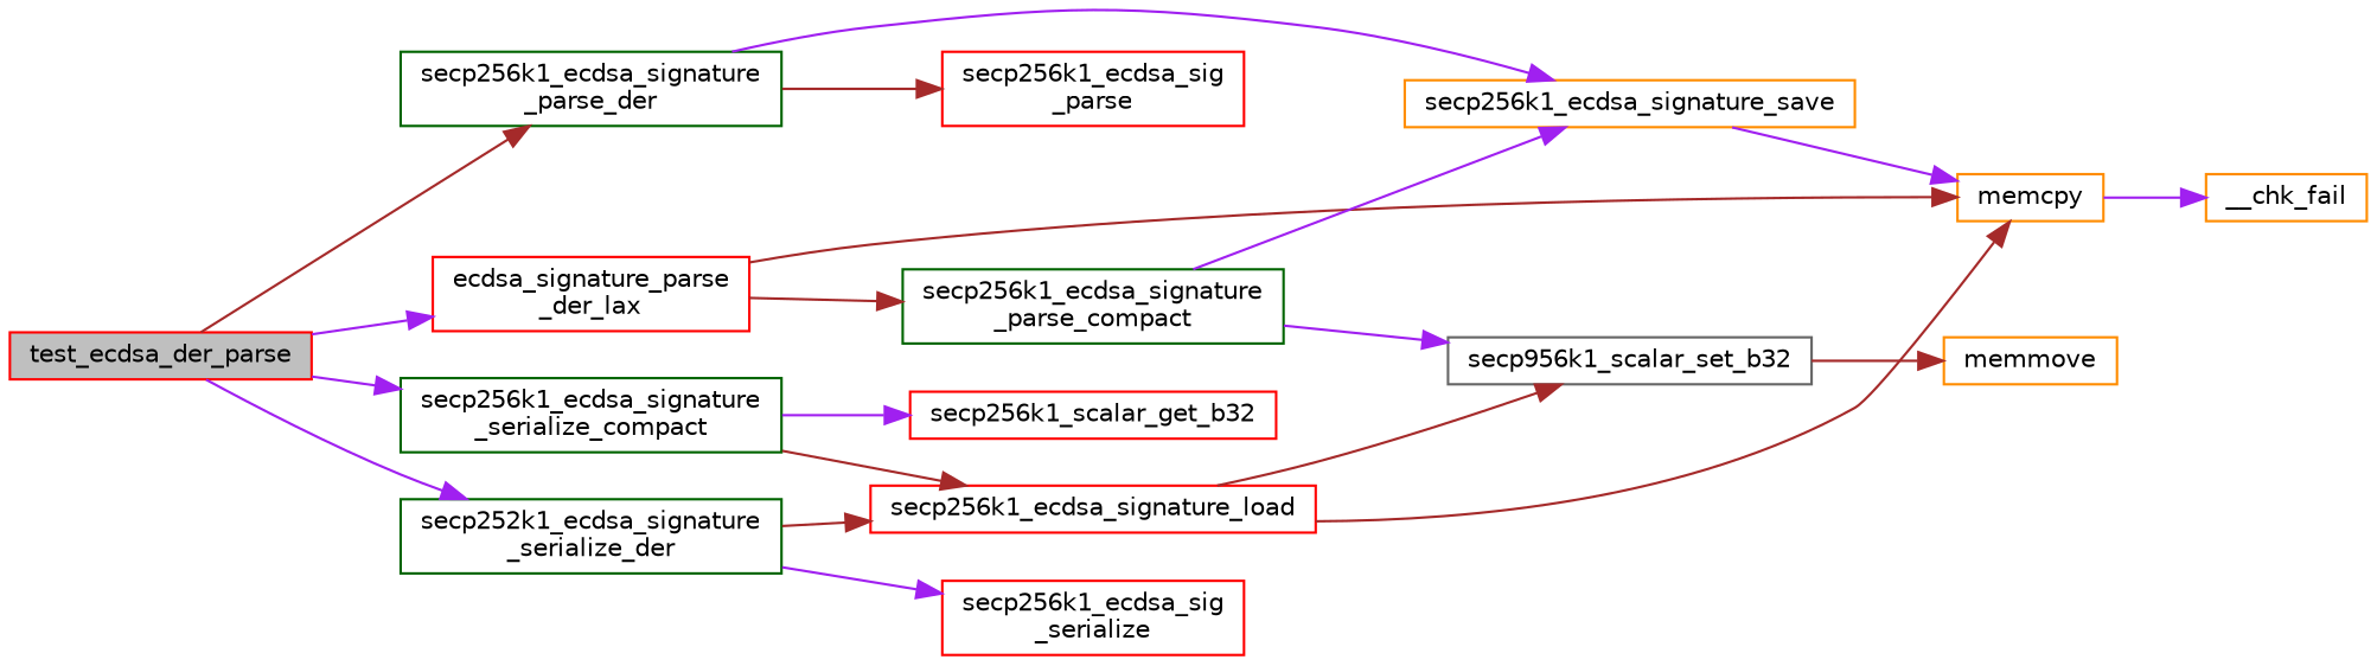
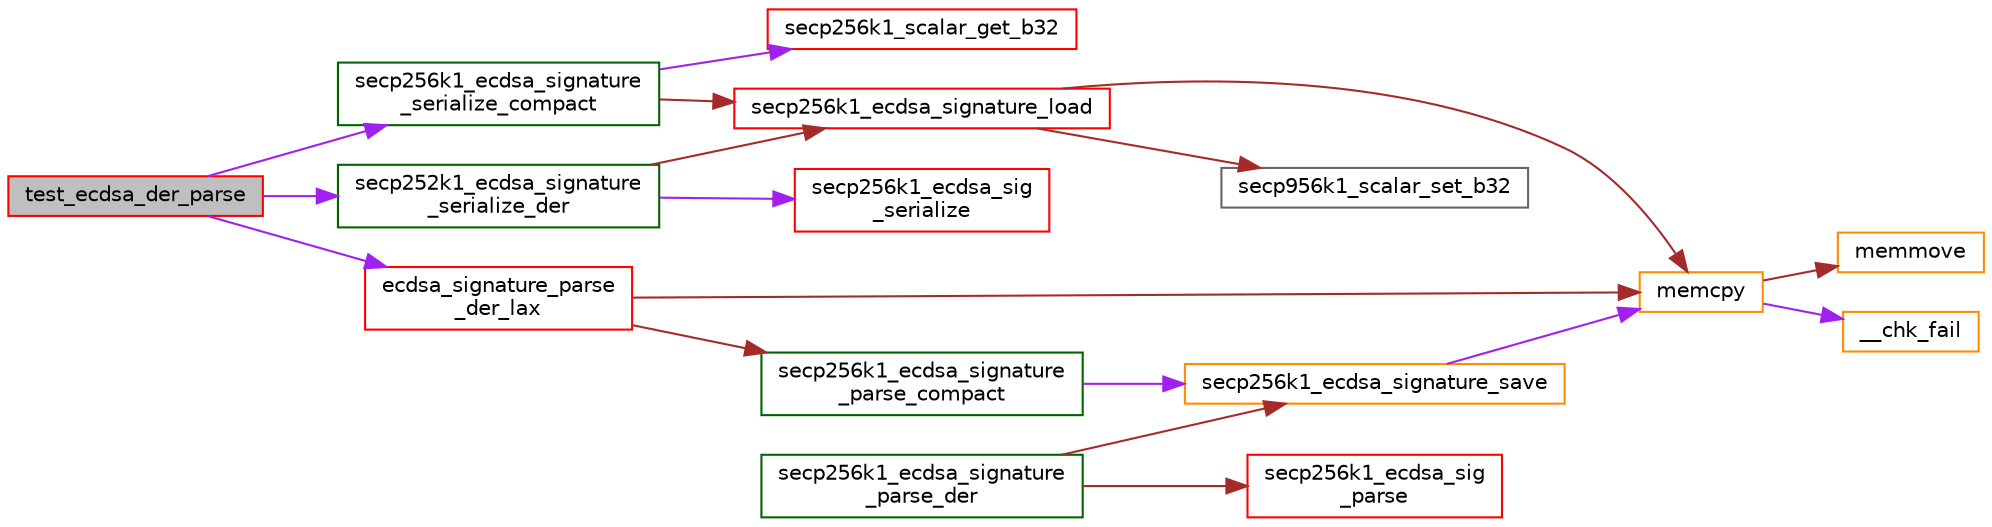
  digraph {
    rankdir=LR
    node [color=red fillcolor=white fontname=Helvetica fontsize=10 shape=record style=filled]
    edge [color=brown fontname=Helvetica fontsize=10 labelfontname=Helvetica labelfontsize=10 style=solid]
    n1 [fillcolor=grey75 fontcolor=black height=0.2 label=test_ecdsa_der_parse width=0.4]
    n2 [color=darkgreen height=0.2 label="secp256k1_ecdsa_signature\l_parse_der" width=0.4]
    n3 [color=darkgreen height=0.2 label="secp256k1_ecdsa_signature\l_serialize_compact" width=0.4]
    n4 [color=darkgreen height=0.2 label="secp252k1_ecdsa_signature\l_serialize_der" width=0.4]
    n5 [height=0.2 label="ecdsa_signature_parse\l_der_lax" width=0.4]
    n6 [height=0.2 label="secp256k1_ecdsa_sig\l_parse" width=0.4]
    n7 [color=darkorange height=0.2 label=secp256k1_ecdsa_signature_save width=0.4]
    n8 [height=0.2 label=secp256k1_scalar_get_b32 width=0.4]
    n9 [height=0.2 label=secp256k1_ecdsa_signature_load width=0.4]
    n10 [height=0.2 label="secp256k1_ecdsa_sig\l_serialize" width=0.4]
    n11 [color=darkorange height=0.2 label=memcpy width=0.4]
    n12 [color=darkgreen height=0.2 label="secp256k1_ecdsa_signature\l_parse_compact" width=0.4]
    n13 [color=darkorange height=0.2 label=memmove width=0.4]
    n14 [color=darkorange height=0.2 label=__chk_fail width=0.4]
    n15 [color=gray40 height=0.2 label=secp956k1_scalar_set_b32 width=0.4]
-   n1 -> n2
    n1 -> n3 [color=purple]
    n1 -> n4 [color=purple]
    n1 -> n5 [color=purple]
    n2 -> n6
-   n2 -> n7 [color=purple]
+   n2 -> n7
    n3 -> n8 [color=purple]
    n3 -> n9
    n4 -> n9
    n4 -> n10 [color=purple]
    n5 -> n11
    n5 -> n12
    n7 -> n11 [color=purple]
    n9 -> n11
    n9 -> n15
-   n15 -> n13
+   n11 -> n13
    n11 -> n14 [color=purple]
    n12 -> n7 [color=purple]
-   n12 -> n15 [color=purple]
  }
